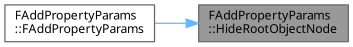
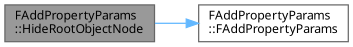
  digraph {
    rankdir=LR
    fontname="Noto Sans"
    node [fontname="Noto Sans" fontsize=10 shape=box style=filled]
    n1 [color=gray40 fillcolor=grey60 fontcolor=black height=0.2 label="FAddPropertyParams\l::HideRootObjectNode" width=0.4]
    n2 [color=grey40 fillcolor=white height=0.2 label="FAddPropertyParams\l::FAddPropertyParams" width=0.4]
-   n2 -> n1 [color=steelblue1 fontname="Noto Sans" fontsize=10 labelfontname=Helvetica labelfontsize=10 style=solid]
+   n1 -> n2 [color=steelblue1 fontname="Noto Sans" fontsize=10 labelfontname=Helvetica labelfontsize=10 style=solid]
  }
